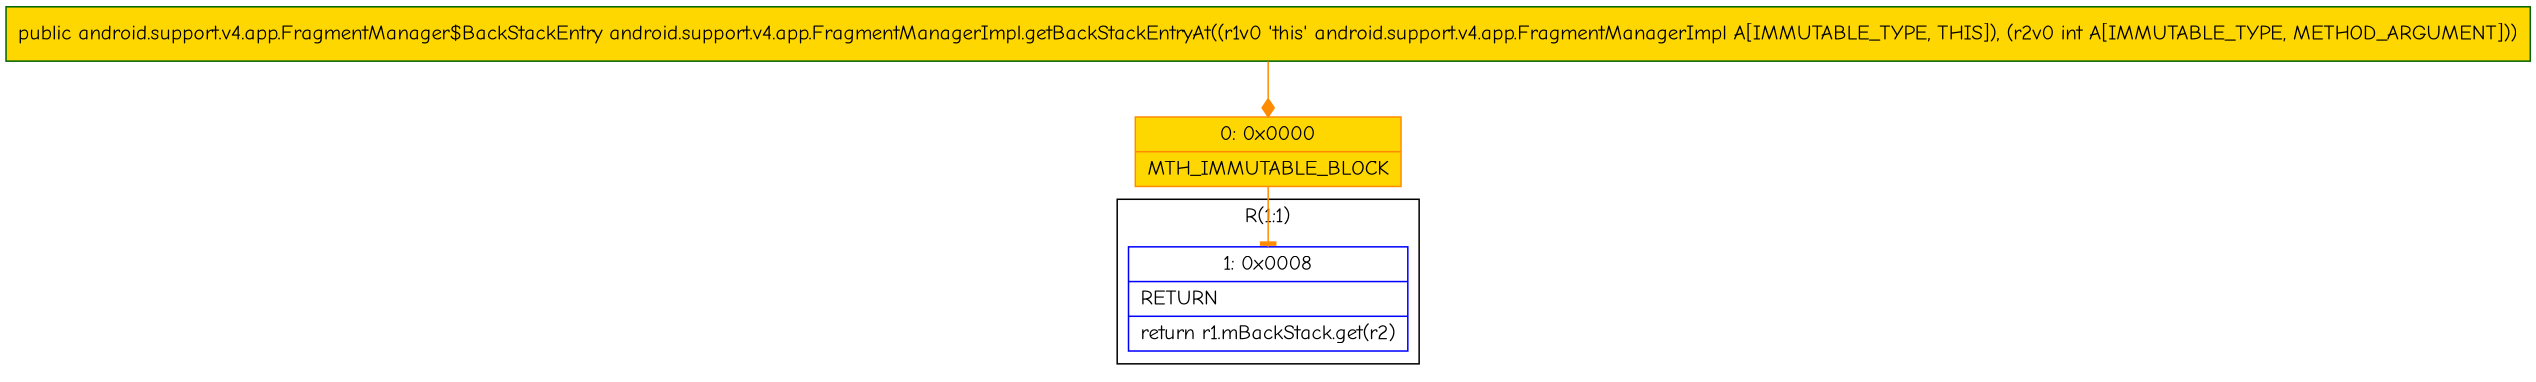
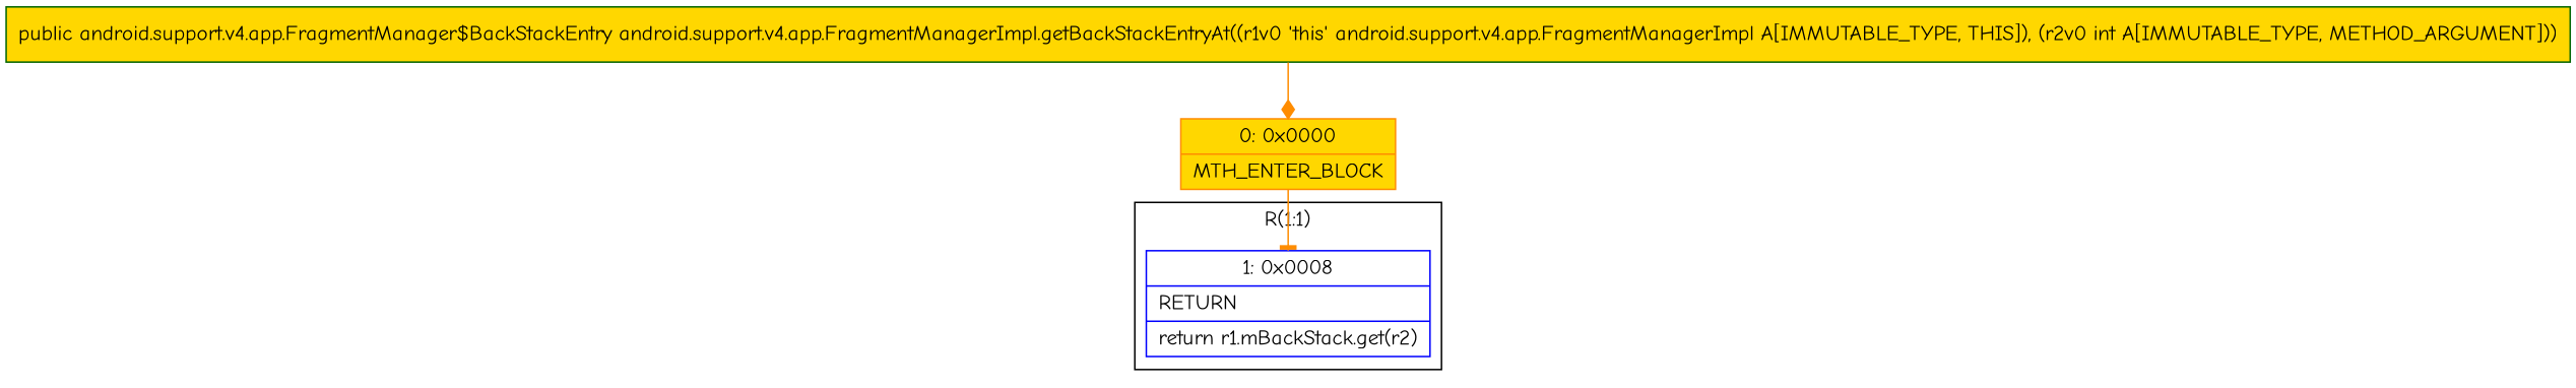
  digraph {
    fontname="Comic Neue"
    node [shape=record style=filled fillcolor=gold fontname="Comic Neue"]
    edge [color=darkorange fontname="Comic Neue"]
    n1 [color=blue label="{1\:\ 0x0008|RETURN\l|return r1.mBackStack.get(r2)\l}" fillcolor=white]
-   n2 [color=darkorange label="{0\:\ 0x0000|MTH_IMMUTABLE_BLOCK\l}"]
+   n2 [color=darkorange label="{0\:\ 0x0000|MTH_ENTER_BLOCK\l}"]
    n3 [label="{public android.support.v4.app.FragmentManager$BackStackEntry android.support.v4.app.FragmentManagerImpl.getBackStackEntryAt((r1v0 'this' android.support.v4.app.FragmentManagerImpl A[IMMUTABLE_TYPE, THIS]), (r2v0 int A[IMMUTABLE_TYPE, METHOD_ARGUMENT])) }" color=darkgreen]
    subgraph cluster_1 {
      label="R(1:1)"
      n1
    }
    n2 -> n1 [arrowhead=tee]
    n3 -> n2 [arrowhead=diamond]
  }
